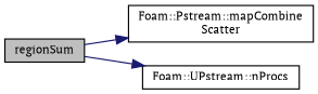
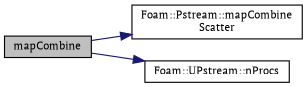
  digraph {
    fontname="PT Serif"
    rankdir=LR
    node [color=black fontname="PT Serif" fontsize=10 shape=record]
    edge [color=midnightblue fontname="PT Serif" fontsize=10 labelfontname=Helvetica labelfontsize=10 style=solid]
-   n1 [fillcolor=grey75 fontcolor=black height=0.2 label=regionSum style=filled width=0.4]
+   n1 [fillcolor=grey75 fontcolor=black height=0.2 label=mapCombine style=filled width=0.4]
    n2 [height=0.2 label="Foam::Pstream::mapCombine\lScatter" width=0.4]
    n3 [height=0.2 label="Foam::UPstream::nProcs" width=0.4]
    n1 -> n2
    n1 -> n3
  }
